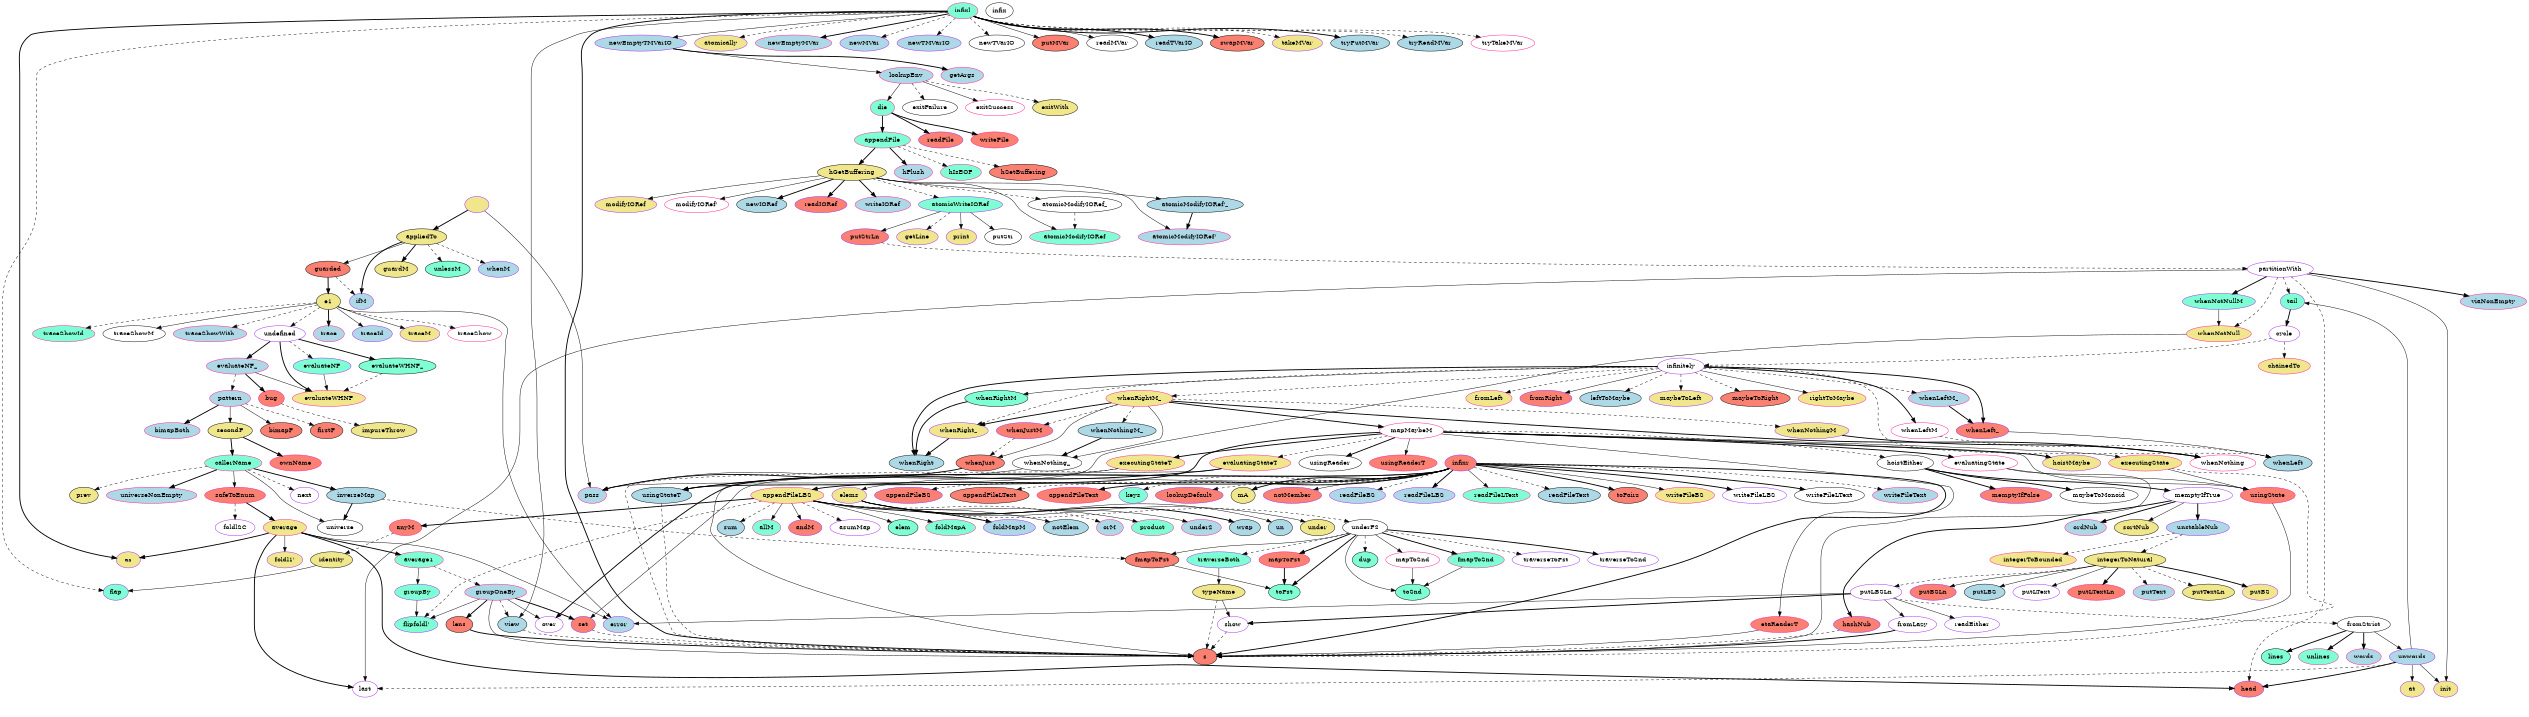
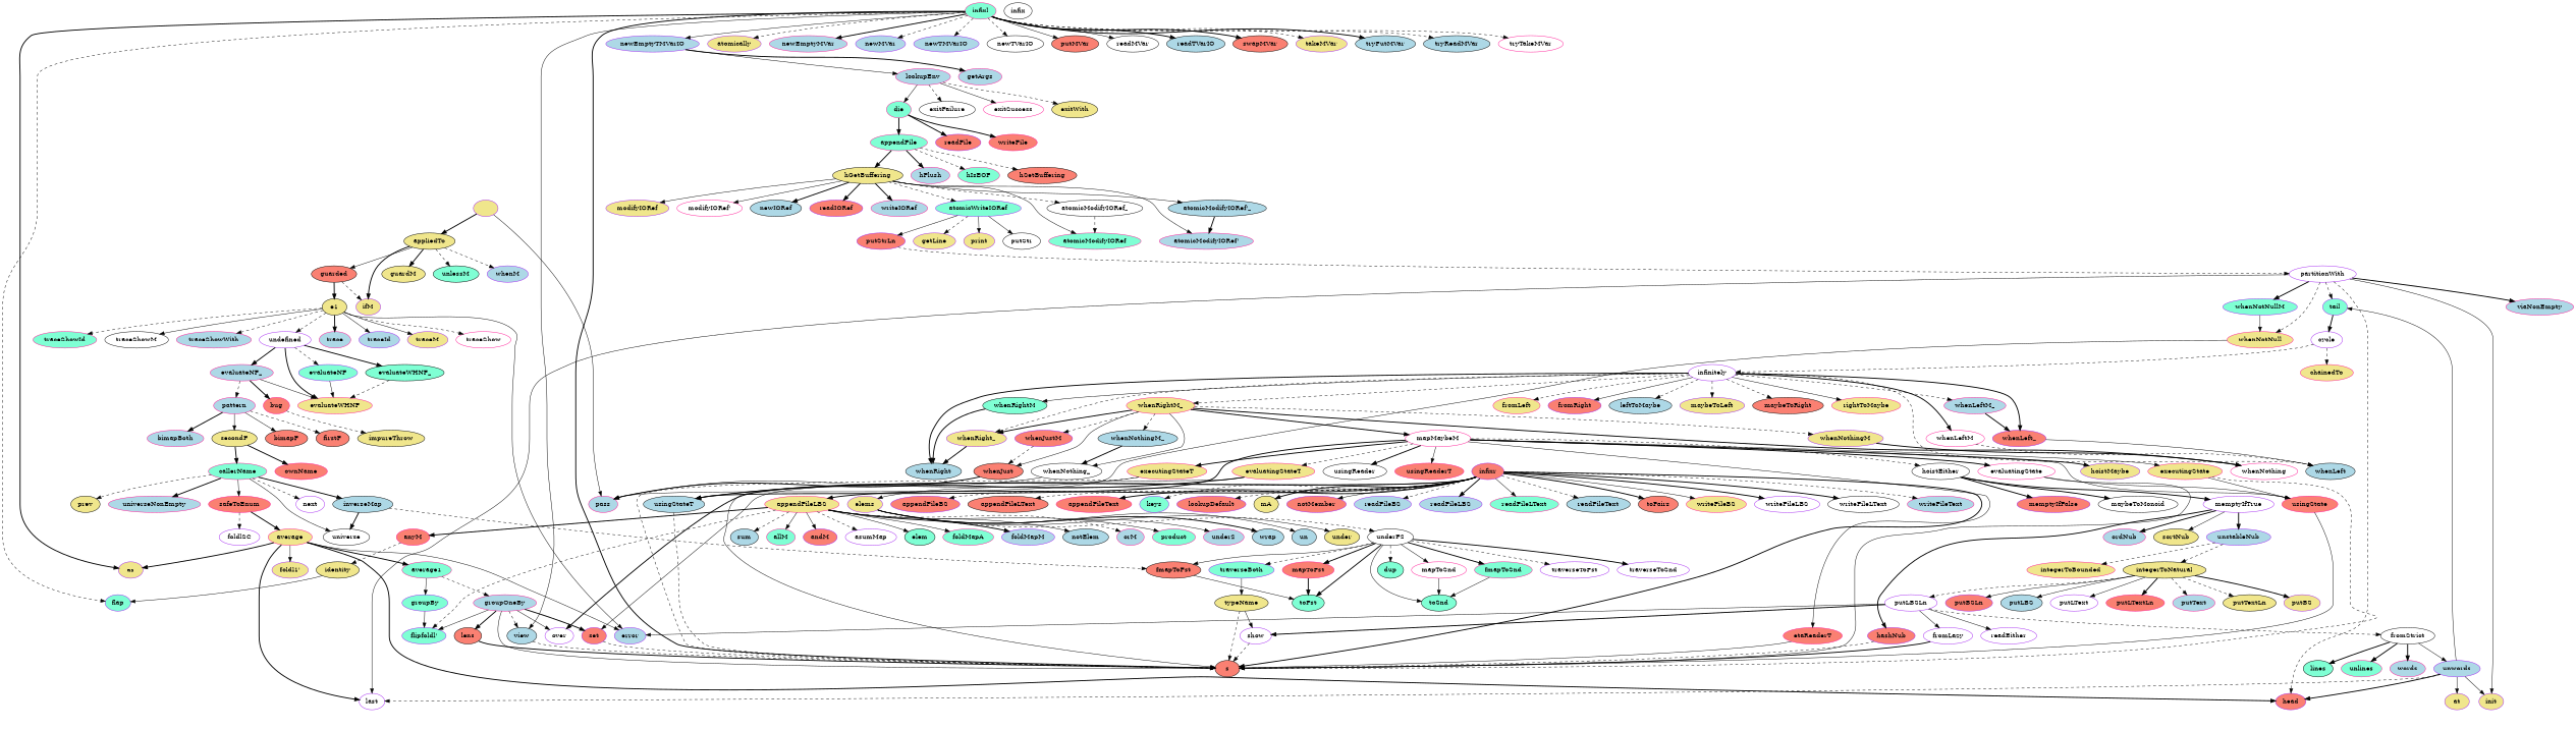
  strict digraph {
    node [color=purple fillcolor=lightblue style="solid,filled"]
    edge [style=bold]
    allM [color=deeppink fillcolor=aquamarine]
    andM [fillcolor=salmon]
    anyM [color=deeppink fillcolor=salmon]
    identity [color=black fillcolor=khaki]
    flap [fillcolor=aquamarine]
    appendFile [color=deeppink fillcolor=aquamarine]
    hFlush [color=deeppink]
    hGetBuffering [color=black fillcolor=khaki]
    hIsEOF [color=deeppink fillcolor=aquamarine]
    hSetBuffering [color=black fillcolor=salmon]
    atomicModifyIORef [color=deeppink fillcolor=aquamarine]
    "atomicModifyIORef\'" [color=deeppink]
    "atomicModifyIORef\'_" [color=black]
    atomicModifyIORef_ [color=black fillcolor=white]
    atomicWriteIORef [fillcolor=aquamarine]
    modifyIORef [fillcolor=khaki]
    "modifyIORef\'" [color=deeppink fillcolor=white]
    newIORef [color=black]
    readIORef [fillcolor=salmon]
    writeIORef [color=deeppink]
    appendFileBS [fillcolor=salmon]
    appendFileLBS [color=deeppink fillcolor=khaki]
    asumMap [fillcolor=white]
    elem [color=black fillcolor=aquamarine]
    "flipfoldl\'" [fillcolor=aquamarine]
    foldMapA [color=deeppink fillcolor=aquamarine]
    foldMapM
    notElem [color=black]
    orM [color=deeppink]
    product [color=deeppink fillcolor=aquamarine]
    sum [color=black]
    appendFileLText [color=black fillcolor=salmon]
    appendFileText [color=deeppink fillcolor=salmon]
    appliedTo [color=black fillcolor=khaki]
    guardM [color=black fillcolor=khaki]
    guarded [color=black fillcolor=salmon]
-   ifM
+   ifM [fillcolor=khaki]
    unlessM [color=black fillcolor=aquamarine]
    whenM
    e1 [color=black fillcolor=khaki]
    as [fillcolor=khaki]
    at [fillcolor=khaki]
    getLine [fillcolor=khaki]
    print [fillcolor=khaki]
    putStr [color=black fillcolor=white]
    putStrLn [fillcolor=salmon]
    partitionWith [fillcolor=white]
    atomically [fillcolor=khaki]
    average [color=deeppink fillcolor=khaki]
    average1 [color=deeppink fillcolor=aquamarine]
    error
    "foldl1\'" [fillcolor=khaki]
    head [fillcolor=salmon]
    last [fillcolor=white]
    groupBy [fillcolor=aquamarine]
    groupOneBy [color=deeppink]
    s [color=black fillcolor=salmon]
    lens [color=black fillcolor=salmon]
    over [fillcolor=white]
    set [fillcolor=salmon]
    view [color=black]
    bimapBoth [color=deeppink]
    bimapF [color=black fillcolor=salmon]
    bug [color=deeppink fillcolor=salmon]
    impureThrow [color=black fillcolor=khaki]
    callerName [color=deeppink fillcolor=aquamarine]
    inverseMap [color=black]
    next [fillcolor=white]
    prev [color=black fillcolor=khaki]
    safeToEnum [color=deeppink fillcolor=salmon]
    universe [color=black fillcolor=white]
    universeNonEmpty [color=deeppink]
    fmapToFst [color=black fillcolor=salmon]
    foldlSC [fillcolor=white]
    chainedTo [color=deeppink fillcolor=khaki]
    cycle [fillcolor=white]
    infinitely [fillcolor=white]
    fromLeft [color=deeppink fillcolor=khaki]
    fromRight [fillcolor=salmon]
    leftToMaybe [color=black]
    maybeToLeft [fillcolor=khaki]
    maybeToRight [color=black fillcolor=salmon]
    rightToMaybe [color=deeppink fillcolor=khaki]
    whenLeft [color=black]
    whenLeftM [color=deeppink fillcolor=white]
    whenLeftM_ [color=deeppink]
    whenLeft_ [fillcolor=salmon]
    whenRight [color=black]
    whenRightM [color=black fillcolor=aquamarine]
    whenRightM_ [color=deeppink fillcolor=khaki]
    whenRight_ [fillcolor=khaki]
    die [color=deeppink fillcolor=aquamarine]
    readFile [fillcolor=salmon]
    writeFile [color=deeppink fillcolor=salmon]
    dup [color=black fillcolor=aquamarine]
    trace [color=deeppink]
    traceId
    traceM [fillcolor=khaki]
    traceShow [color=deeppink fillcolor=white]
    traceShowId [color=deeppink fillcolor=aquamarine]
    traceShowM [color=black fillcolor=white]
    traceShowWith [color=deeppink]
    undefined [fillcolor=white]
    evaluateNF [fillcolor=aquamarine]
    evaluateWHNF [color=deeppink fillcolor=khaki]
    evaluateNF_ [color=deeppink]
    evaluateWHNF_ [color=black fillcolor=aquamarine]
    elems [fillcolor=khaki]
    un [color=black]
    under [color=black fillcolor=khaki]
    under2 [color=deeppink]
    underF2 [color=black fillcolor=white]
    wrap [color=black]
    toFst [color=black fillcolor=aquamarine]
    fmapToSnd [color=deeppink fillcolor=aquamarine]
    toSnd [color=black fillcolor=aquamarine]
    mapToFst [color=deeppink fillcolor=salmon]
    mapToSnd [color=deeppink fillcolor=white]
    traverseBoth [fillcolor=aquamarine]
    traverseToFst [fillcolor=white]
    traverseToSnd [fillcolor=white]
    etaReaderT [color=deeppink fillcolor=salmon]
    pattern [color=deeppink]
    firstF [color=black fillcolor=salmon]
    secondF [color=black fillcolor=khaki]
    evaluatingState [color=deeppink fillcolor=white]
    usingState [color=deeppink fillcolor=salmon]
    evaluatingStateT [color=deeppink fillcolor=khaki]
    usingStateT [color=black]
    executingState [color=deeppink fillcolor=khaki]
    executingStateT [color=deeppink fillcolor=khaki]
    exitFailure [color=black fillcolor=white]
    exitSuccess [color=deeppink fillcolor=white]
    exitWith [color=black fillcolor=khaki]
    fromLazy [fillcolor=white]
    fromStrict [color=black fillcolor=white]
    lines [color=black fillcolor=aquamarine]
    unlines [color=deeppink fillcolor=aquamarine]
    unwords
    words [color=deeppink]
    init [fillcolor=khaki]
    tail [fillcolor=aquamarine]
    getArgs [color=deeppink]
    hashNub [fillcolor=salmon]
    hoistEither [color=black fillcolor=white]
    maybeToMonoid [color=black fillcolor=white]
    memptyIfFalse [fillcolor=salmon]
    memptyIfTrue [fillcolor=white]
    ordNub [color=deeppink]
    sortNub [color=black fillcolor=khaki]
    unstableNub
    hoistMaybe [fillcolor=khaki]
    mapMaybeM [color=deeppink fillcolor=white]
    whenJust [color=black fillcolor=salmon]
    whenJustM [fillcolor=salmon]
    whenNothing [color=deeppink fillcolor=white]
    whenNothingM [fillcolor=khaki]
    whenNothingM_ [color=black]
    whenNothing_ [color=black fillcolor=white]
    infix [color=black fillcolor=white]
    infixl [color=deeppink fillcolor=aquamarine]
    newEmptyMVar [color=deeppink]
    newEmptyTMVarIO
    newMVar
    newTMVarIO
    newTVarIO [color=black fillcolor=white]
    putMVar [color=black fillcolor=salmon]
    readMVar [color=black fillcolor=white]
    readTVarIO [color=black]
    swapMVar [color=black fillcolor=salmon]
    takeMVar [fillcolor=khaki]
    tryPutMVar [color=black]
    tryReadMVar [color=black]
    tryTakeMVar [color=deeppink fillcolor=white]
    lookupEnv [color=deeppink]
    infixr [fillcolor=salmon]
    keys [fillcolor=aquamarine]
    lookupDefault [fillcolor=salmon]
    mA [color=black fillcolor=khaki]
    notMember [fillcolor=salmon]
    readFileBS
    readFileLBS
    readFileLText [color=deeppink fillcolor=aquamarine]
    readFileText [color=black]
    toPairs [color=black fillcolor=salmon]
    writeFileBS [color=deeppink fillcolor=khaki]
    writeFileLBS [fillcolor=white]
    writeFileLText [color=black fillcolor=white]
    writeFileText [color=deeppink]
    integerToBounded [color=deeppink fillcolor=khaki]
    integerToNatural [color=black fillcolor=khaki]
    putBS [fillcolor=khaki]
    putBSLn [fillcolor=salmon]
    putLBS [color=black]
    putLBSLn [fillcolor=white]
    putLText [fillcolor=white]
    putLTextLn [color=deeppink fillcolor=salmon]
    putText [color=deeppink]
    putTextLn [color=black fillcolor=khaki]
    readEither [fillcolor=white]
    show [fillcolor=white]
    usingReader [color=black fillcolor=white]
    usingReaderT [color=deeppink fillcolor=salmon]
    ownName [color=deeppink fillcolor=salmon]
    viaNonEmpty [color=deeppink]
    whenNotNull [color=deeppink fillcolor=khaki]
    whenNotNullM [fillcolor=aquamarine]
    pass [color=deeppink]
    typeName [color=black fillcolor=khaki]
    "" [fillcolor=khaki style=filled]
    anyM -> identity [style=dashed]
    identity -> flap [style=solid]
    appendFile -> hFlush
    appendFile -> hGetBuffering
    appendFile -> hIsEOF [style=dashed]
    appendFile -> hSetBuffering [style=dashed]
    hGetBuffering -> atomicModifyIORef [style=solid]
    hGetBuffering -> "atomicModifyIORef\'" [style=solid]
    hGetBuffering -> "atomicModifyIORef\'_" [style=solid]
    hGetBuffering -> atomicModifyIORef_ [style=dashed]
    hGetBuffering -> atomicWriteIORef [style=dashed]
    hGetBuffering -> modifyIORef [style=solid]
    hGetBuffering -> "modifyIORef\'" [style=solid]
    hGetBuffering -> newIORef
    hGetBuffering -> readIORef
    hGetBuffering -> writeIORef
    "atomicModifyIORef\'_" -> "atomicModifyIORef\'"
    atomicModifyIORef_ -> atomicModifyIORef [style=dashed]
    atomicWriteIORef -> getLine [style=dashed]
    atomicWriteIORef -> print [style=solid]
    atomicWriteIORef -> putStr [style=solid]
    atomicWriteIORef -> putStrLn [style=solid]
    appendFileLBS -> allM [style=solid]
    appendFileLBS -> andM [style=solid]
    appendFileLBS -> anyM
    appendFileLBS -> asumMap [style=dashed]
    appendFileLBS -> elem [style=solid]
    appendFileLBS -> "flipfoldl\'" [style=dashed]
    appendFileLBS -> foldMapA [style=solid]
    appendFileLBS -> foldMapM
    appendFileLBS -> notElem [style=solid]
    appendFileLBS -> orM [style=dashed]
    appendFileLBS -> product [style=solid]
    appendFileLBS -> sum [style=dashed]
    appliedTo -> guardM
    appliedTo -> guarded [style=solid]
    appliedTo -> ifM
    appliedTo -> unlessM [style=dashed]
    appliedTo -> whenM [style=dashed]
    guarded -> ifM [style=dashed]
    guarded -> e1
    e1 -> error [style=solid]
    e1 -> trace
    e1 -> traceId [style=solid]
    e1 -> traceM [style=solid]
    e1 -> traceShow [style=dashed]
    e1 -> traceShowId [style=dashed]
    e1 -> traceShowM [style=solid]
    e1 -> traceShowWith [style=dashed]
    e1 -> undefined [style=dashed]
    putStrLn -> partitionWith [style=dashed]
    partitionWith -> head [style=dashed]
    partitionWith -> last [style=solid]
    partitionWith -> init [style=solid]
    partitionWith -> tail [style=dashed]
    partitionWith -> viaNonEmpty
    partitionWith -> whenNotNull [style=dashed]
    partitionWith -> whenNotNullM
    average -> as
    average -> average1
    average -> error [style=solid]
    average -> "foldl1\'" [style=solid]
    average -> head
    average -> last
    average1 -> groupBy [style=solid]
    average1 -> groupOneBy [style=dashed]
    groupBy -> "flipfoldl\'" [style=solid]
    groupOneBy -> "flipfoldl\'" [style=solid]
    groupOneBy -> s [style=solid]
    groupOneBy -> lens
    groupOneBy -> over [style=solid]
    groupOneBy -> set
    groupOneBy -> view [style=dashed]
    lens -> s
    set -> s [style=dashed]
    view -> s [style=dashed]
    bug -> impureThrow [style=dashed]
    callerName -> inverseMap
    callerName -> next [style=dashed]
    callerName -> prev [style=dashed]
    callerName -> safeToEnum [style=solid]
    callerName -> universe [style=solid]
    callerName -> universeNonEmpty
    inverseMap -> universe
    inverseMap -> fmapToFst [style=dashed]
    safeToEnum -> average
    safeToEnum -> foldlSC [style=dashed]
    fmapToFst -> toFst [style=solid]
    cycle -> chainedTo [style=dashed]
    cycle -> infinitely [style=dashed]
    infinitely -> fromLeft [style=dashed]
    infinitely -> fromRight [style=solid]
    infinitely -> leftToMaybe [style=dashed]
    infinitely -> maybeToLeft [style=dashed]
    infinitely -> maybeToRight [style=dashed]
    infinitely -> rightToMaybe [style=solid]
    infinitely -> whenLeft [style=dashed]
    infinitely -> whenLeftM
    infinitely -> whenLeftM_ [style=dashed]
    infinitely -> whenLeft_
    infinitely -> whenRight
    infinitely -> whenRightM [style=solid]
    infinitely -> whenRightM_ [style=dashed]
    infinitely -> whenRight_ [style=dashed]
    whenLeftM -> whenLeft [style=dashed]
    whenLeftM_ -> whenLeft_
    whenLeft_ -> whenLeft [style=solid]
    whenRightM -> whenRight
    whenRightM_ -> whenRight_
    whenRightM_ -> mapMaybeM
    whenRightM_ -> whenJust [style=solid]
    whenRightM_ -> whenJustM [style=dashed]
    whenRightM_ -> whenNothing
    whenRightM_ -> whenNothingM [style=dashed]
    whenRightM_ -> whenNothingM_ [style=dashed]
    whenRightM_ -> whenNothing_ [style=solid]
    whenRight_ -> whenRight
    die -> appendFile
    die -> readFile
    die -> writeFile
    undefined -> evaluateNF [style=dashed]
    undefined -> evaluateWHNF
    undefined -> evaluateNF_
    undefined -> evaluateWHNF_
    evaluateNF -> evaluateWHNF [style=solid]
    evaluateNF_ -> bug
    evaluateNF_ -> evaluateWHNF [style=solid]
    evaluateNF_ -> pattern [style=dashed]
    evaluateWHNF_ -> evaluateWHNF [style=dashed]
    elems -> un [style=solid]
    elems -> under [style=solid]
    elems -> under2 [style=solid]
    elems -> underF2 [style=dashed]
    elems -> wrap
    underF2 -> fmapToFst [style=solid]
    underF2 -> dup [style=dashed]
    underF2 -> toFst
    underF2 -> fmapToSnd
    underF2 -> toSnd [style=solid]
    underF2 -> mapToFst
    underF2 -> mapToSnd [style=solid]
    underF2 -> traverseBoth [style=dashed]
    underF2 -> traverseToFst [style=dashed]
    underF2 -> traverseToSnd
    fmapToSnd -> toSnd [style=solid]
    mapToFst -> toFst
    mapToSnd -> toSnd [style=solid]
    traverseBoth -> typeName [style=solid]
    etaReaderT -> s [style=solid]
    pattern -> bimapBoth
    pattern -> bimapF [style=solid]
    pattern -> firstF [style=dashed]
    pattern -> secondF [style=solid]
    secondF -> callerName
    secondF -> ownName
    evaluatingState -> s [style=solid]
    evaluatingState -> usingState [style=solid]
    usingState -> s [style=solid]
    evaluatingStateT -> s [style=solid]
    evaluatingStateT -> usingStateT
    usingStateT -> s [style=dashed]
    executingState -> s [style=dashed]
    executingState -> usingState [style=solid]
    executingStateT -> s [style=dashed]
    executingStateT -> usingStateT [style=solid]
    fromLazy -> s
    fromStrict -> lines
    fromStrict -> unlines
    fromStrict -> unwords [style=solid]
    fromStrict -> words
    unwords -> at [style=solid]
    unwords -> head
    unwords -> last [style=dashed]
    unwords -> init [style=solid]
    unwords -> tail [style=solid]
    tail -> cycle
    hashNub -> s [style=dashed]
    hoistEither -> maybeToMonoid
    hoistEither -> memptyIfFalse
    hoistEither -> memptyIfTrue
    memptyIfTrue -> hashNub
    memptyIfTrue -> ordNub
    memptyIfTrue -> sortNub [style=solid]
    memptyIfTrue -> unstableNub
    unstableNub -> integerToBounded [style=dashed]
    unstableNub -> integerToNatural [style=dashed]
    mapMaybeM -> etaReaderT [style=solid]
    mapMaybeM -> evaluatingState
    mapMaybeM -> usingState [style=solid]
    mapMaybeM -> evaluatingStateT [style=dashed]
    mapMaybeM -> usingStateT
    mapMaybeM -> executingState [style=solid]
    mapMaybeM -> executingStateT
    mapMaybeM -> hoistEither [style=dashed]
    mapMaybeM -> hoistMaybe
    mapMaybeM -> usingReader
    mapMaybeM -> usingReaderT [style=solid]
    whenJust -> pass
    whenJustM -> whenJust [style=dashed]
    whenNothingM -> whenNothing
    whenNothingM_ -> whenNothing_
    whenNothing_ -> pass [style=solid]
    infixl -> flap [style=dashed]
    infixl -> as
    infixl -> atomically [style=dashed]
    infixl -> s
    infixl -> view [style=solid]
    infixl -> newEmptyMVar
    infixl -> newEmptyTMVarIO [style=solid]
    infixl -> newMVar [style=dashed]
    infixl -> newTMVarIO [style=dashed]
    infixl -> newTVarIO [style=dashed]
    infixl -> putMVar [style=solid]
    infixl -> readMVar [style=solid]
    infixl -> readTVarIO
    infixl -> swapMVar
    infixl -> takeMVar [style=dashed]
    infixl -> tryPutMVar
    infixl -> tryReadMVar [style=dashed]
    infixl -> tryTakeMVar [style=dashed]
    newEmptyTMVarIO -> getArgs
    newEmptyTMVarIO -> lookupEnv [style=solid]
    lookupEnv -> die [style=solid]
    lookupEnv -> exitFailure [style=dashed]
    lookupEnv -> exitSuccess [style=solid]
    lookupEnv -> exitWith [style=dashed]
    infixr -> appendFileBS [style=dashed]
    infixr -> appendFileLBS
    infixr -> appendFileLText [style=dashed]
    infixr -> appendFileText
    infixr -> s
    infixr -> over
    infixr -> set [style=solid]
    infixr -> elems [style=solid]
    infixr -> keys [style=dashed]
    infixr -> lookupDefault [style=dashed]
    infixr -> mA
    infixr -> notMember [style=solid]
    infixr -> readFileBS [style=dashed]
    infixr -> readFileLBS
    infixr -> readFileLText [style=solid]
    infixr -> readFileText [style=dashed]
    infixr -> toPairs
    infixr -> writeFileBS [style=solid]
    infixr -> writeFileLBS
    infixr -> writeFileLText
    infixr -> writeFileText [style=dashed]
    integerToNatural -> putBS
    integerToNatural -> putBSLn [style=solid]
    integerToNatural -> putLBS [style=solid]
    integerToNatural -> putLBSLn [style=dashed]
    integerToNatural -> putLText [style=solid]
    integerToNatural -> putLTextLn
    integerToNatural -> putText [style=dashed]
    integerToNatural -> putTextLn [style=dashed]
    putLBSLn -> error [style=solid]
    putLBSLn -> fromLazy [style=solid]
    putLBSLn -> fromStrict [style=dashed]
    putLBSLn -> readEither [style=solid]
    putLBSLn -> show
    show -> s [style=dashed]
    whenNotNull -> pass [style=solid]
    whenNotNullM -> whenNotNull [style=solid]
    typeName -> s [style=dashed]
    typeName -> show [style=solid]
    "" -> appliedTo
    "" -> pass [style=solid]
  }
